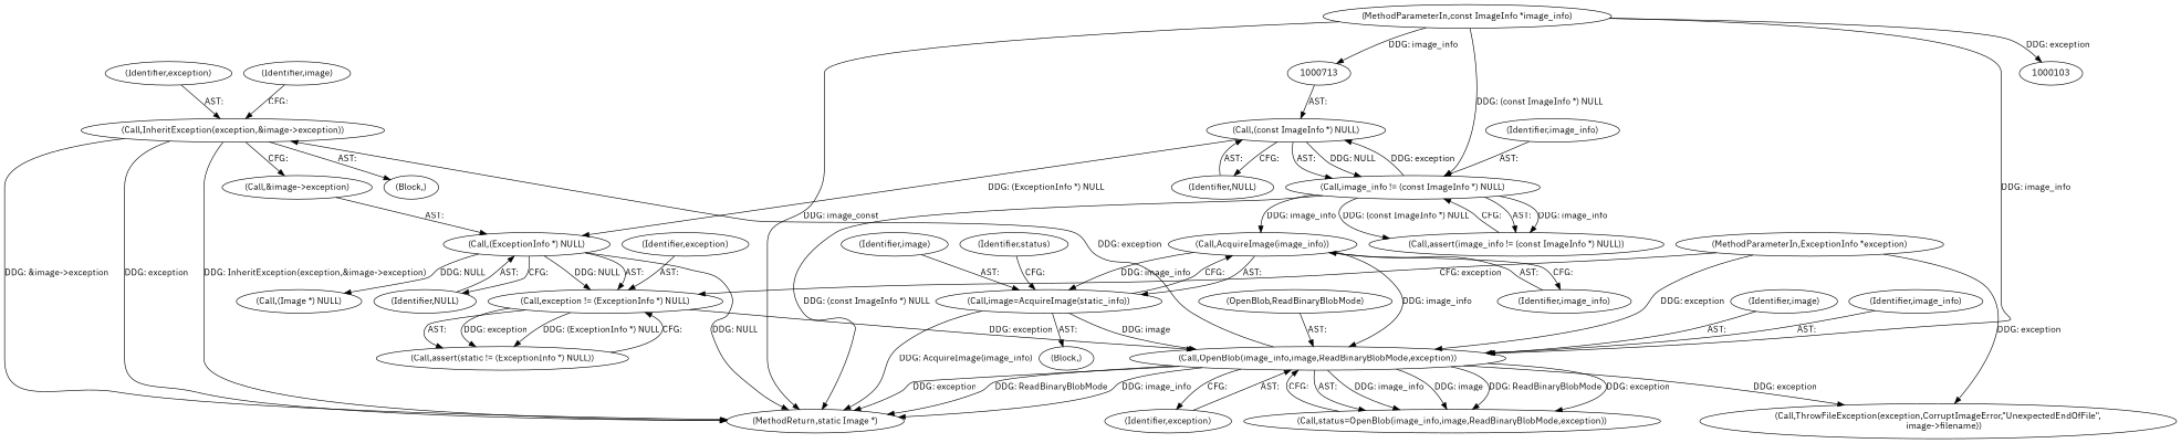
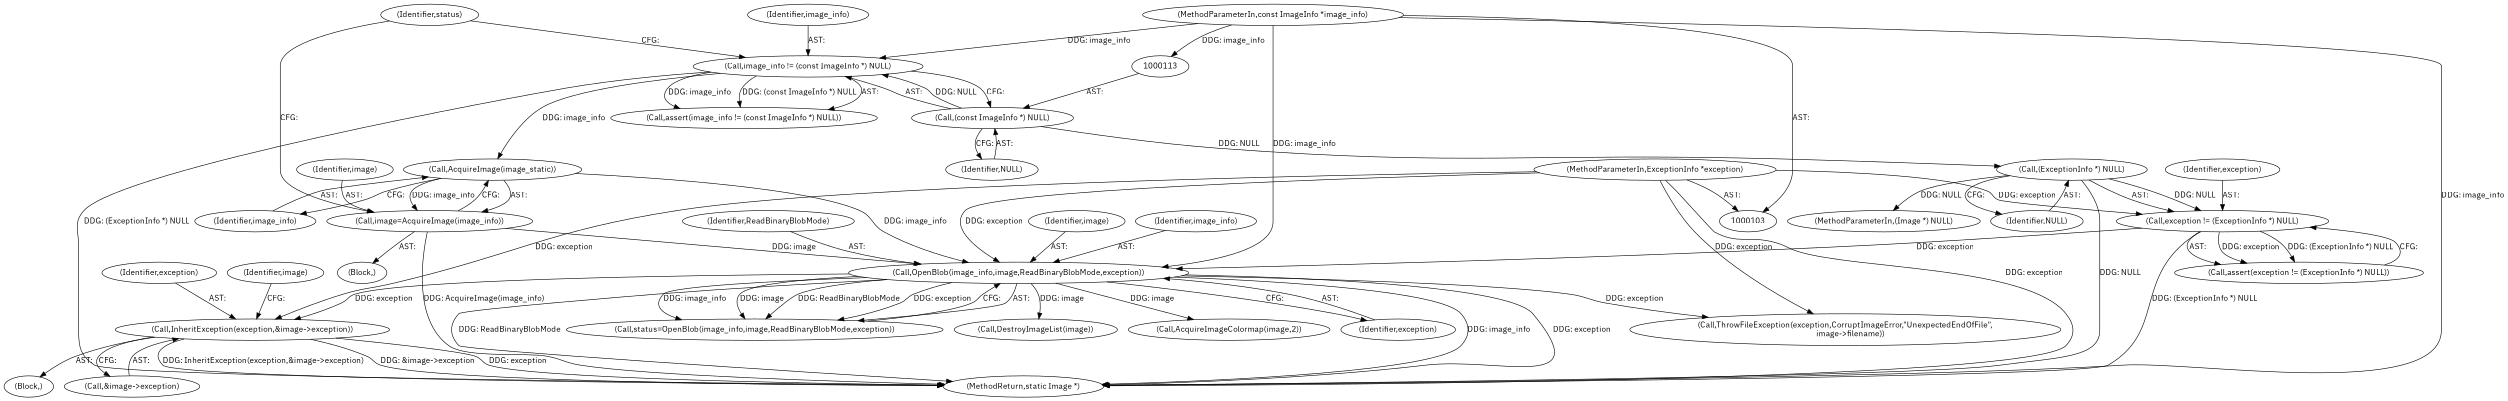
  digraph {
    fontname="IBM Plex Sans"
    node [fontname="IBM Plex Sans"]
    edge [fontname="IBM Plex Sans"]
    n1 [label="(Call,InheritException(exception,&image->exception))"]
    n2 [label="(MethodReturn,static Image *)"]
    n3 [label="(Block,)"]
    n4 [label="(Call,&image->exception)"]
    n5 [label="(Call,OpenBlob(image_info,image,ReadBinaryBlobMode,exception))"]
    n6 [label="(Call,status=OpenBlob(image_info,image,ReadBinaryBlobMode,exception))"]
+   n7 [label="(Call,DestroyImageList(image))"]
    n8 [label="(Call,ThrowFileException(exception,CorruptImageError,\"UnexpectedEndOfFile\",\n      image->filename))"]
+   n9 [label="(Call,AcquireImageColormap(image,2))"]
    n10 [label="(Identifier,exception)"]
-   n11 [label="(Call,AcquireImage(image_info))"]
-   n12 [label="(Call,image=AcquireImage(static_info))"]
+   n11 [label="(Call,AcquireImage(image_static))"]
+   n12 [label="(Call,image=AcquireImage(image_info))"]
    n13 [label="(Identifier,image_info)"]
    n14 [label="(Block,)"]
    n15 [label="(Call,image_info != (const ImageInfo *) NULL)"]
    n16 [label="(Call,(const ImageInfo *) NULL)"]
    n17 [label="(Call,assert(image_info != (const ImageInfo *) NULL))"]
    n18 [label="(Call,(ExceptionInfo *) NULL)"]
    n19 [label="(Identifier,NULL)"]
    n20 [label="(MethodParameterIn,const ImageInfo *image_info)"]
    1000103
-   1000113 [label=1000713]
+   1000113
    n23 [label="(Call,exception != (ExceptionInfo *) NULL)"]
    n24 [label="(Identifier,NULL)"]
-   n25 [label="(Call,(Image *) NULL)"]
-   n26 [label="(Call,assert(static != (ExceptionInfo *) NULL))"]
+   n25 [label="(MethodParameterIn,(Image *) NULL)"]
+   n26 [label="(Call,assert(exception != (ExceptionInfo *) NULL))"]
    n27 [label="(MethodParameterIn,ExceptionInfo *exception)"]
    n28 [label="(Identifier,image)"]
    n29 [label="(Identifier,image_info)"]
    n30 [label="(Identifier,exception)"]
-   n31 [label="(OpenBlob,ReadBinaryBlobMode)"]
+   n31 [label="(Identifier,ReadBinaryBlobMode)"]
    n32 [label="(Identifier,image_info)"]
    n33 [label="(Identifier,image)"]
    n34 [label="(Identifier,status)"]
    n35 [label="(Identifier,exception)"]
    n36 [label="(Identifier,image)"]
    n1 -> n2 [label="DDG: &image->exception"]
    n1 -> n2 [label="DDG: exception"]
    n1 -> n2 [label="DDG: InheritException(exception,&image->exception)"]
    n1 -> n3 [label="AST: "]
    n1 -> n4 [label="CFG: "]
-   n4 -> n18 [label="AST: "]
+   n4 -> n1 [label="AST: "]
    n5 -> n1 [label="DDG: exception"]
    n5 -> n2 [label="DDG: ReadBinaryBlobMode"]
    n5 -> n2 [label="DDG: image_info"]
    n5 -> n2 [label="DDG: exception"]
    n5 -> n6 [label="AST: "]
    n5 -> n6 [label="DDG: image_info"]
    n5 -> n6 [label="DDG: image"]
    n5 -> n6 [label="DDG: ReadBinaryBlobMode"]
    n5 -> n6 [label="DDG: exception"]
+   n5 -> n7 [label="DDG: image"]
    n5 -> n8 [label="DDG: exception"]
+   n5 -> n9 [label="DDG: image"]
    n5 -> n10 [label="CFG: "]
    n6 -> n5 [label="CFG: "]
    n10 -> n5 [label="AST: "]
    n11 -> n5 [label="DDG: image_info"]
    n11 -> n12 [label="AST: "]
    n11 -> n12 [label="DDG: image_info"]
    n11 -> n13 [label="CFG: "]
    n12 -> n2 [label="DDG: AcquireImage(image_info)"]
    n12 -> n5 [label="DDG: image"]
    n12 -> n11 [label="CFG: "]
    n12 -> n14 [label="AST: "]
    n13 -> n11 [label="AST: "]
-   n15 -> n2 [label="DDG: (const ImageInfo *) NULL"]
+   n15 -> n2 [label="DDG: (ExceptionInfo *) NULL"]
    n15 -> n11 [label="DDG: image_info"]
-   n15 -> n16 [label="DDG: exception"]
+   n15 -> n16 [label="CFG: "]
    n15 -> n17 [label="AST: "]
    n15 -> n17 [label="DDG: image_info"]
    n15 -> n17 [label="DDG: (const ImageInfo *) NULL"]
    n16 -> n15 [label="AST: "]
    n16 -> n15 [label="DDG: NULL"]
-   n16 -> n18 [label="DDG: (ExceptionInfo *) NULL"]
+   n16 -> n18 [label="DDG: NULL"]
    n16 -> n19 [label="CFG: "]
-   n17 -> n15 [label="CFG: "]
+   n34 -> n15 [label="CFG: "]
    n18 -> n2 [label="DDG: NULL"]
    n18 -> n23 [label="AST: "]
    n18 -> n23 [label="DDG: NULL"]
    n18 -> n24 [label="CFG: "]
    n18 -> n25 [label="DDG: NULL"]
    n19 -> n16 [label="AST: "]
-   n20 -> n2 [label="DDG: image_const"]
+   n20 -> n2 [label="DDG: image_info"]
    n20 -> n5 [label="DDG: image_info"]
-   n20 -> n15 [label="DDG: (const ImageInfo *) NULL"]
-   n20 -> 1000103 [label="DDG: exception"]
+   n20 -> n15 [label="DDG: image_info"]
+   n20 -> 1000103 [label="AST: "]
    n20 -> 1000113 [label="DDG: image_info"]
    1000113 -> n16 [label="AST: "]
+   n23 -> n2 [label="DDG: (ExceptionInfo *) NULL"]
    n23 -> n5 [label="DDG: exception"]
    n23 -> n26 [label="AST: "]
    n23 -> n26 [label="DDG: exception"]
    n23 -> n26 [label="DDG: (ExceptionInfo *) NULL"]
    n24 -> n18 [label="AST: "]
    n26 -> n23 [label="CFG: "]
+   n27 -> n1 [label="DDG: exception"]
+   n27 -> n2 [label="DDG: exception"]
    n27 -> n5 [label="DDG: exception"]
    n27 -> n8 [label="DDG: exception"]
-   n27 -> n23 [label="CFG: exception"]
+   n27 -> 1000103 [label="AST: "]
+   n27 -> n23 [label="DDG: exception"]
    n28 -> n5 [label="AST: "]
    n29 -> n5 [label="AST: "]
    n30 -> n23 [label="AST: "]
    n31 -> n5 [label="AST: "]
    n32 -> n15 [label="AST: "]
    n33 -> n12 [label="AST: "]
    n34 -> n12 [label="CFG: "]
    n35 -> n1 [label="AST: "]
    n36 -> n1 [label="CFG: "]
  }
